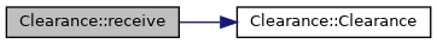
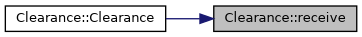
  digraph {
    rankdir=RL
    node [color=black fontname=Helvetica fontsize=10 shape=record style=filled]
    n1 [fillcolor=grey75 fontcolor=black height=0.2 label="Clearance::receive" width=0.4]
    n2 [fillcolor=white height=0.2 label="Clearance::Clearance" width=0.4]
-   n2 -> n1 [color=midnightblue dir=back fontname=Helvetica fontsize=10 labelfontname=Helvetica labelfontsize=10 style=solid]
+   n1 -> n2 [color=midnightblue dir=back fontname=Helvetica fontsize=10 labelfontname=Helvetica labelfontsize=10 style=solid]
  }
